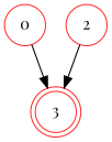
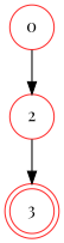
  digraph {
    fontname="Playfair Display"
    node [color=firebrick1 fontname="Playfair Display" shape=circle]
    edge [fontname="Playfair Display"]
    3 [shape=doublecircle]
    n2 [label=0]
    2
-   n2 -> 3
+   n2 -> 2
    2 -> 3
  }
